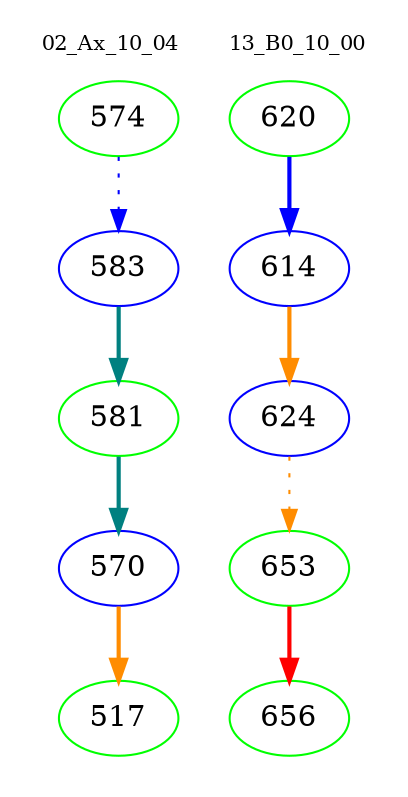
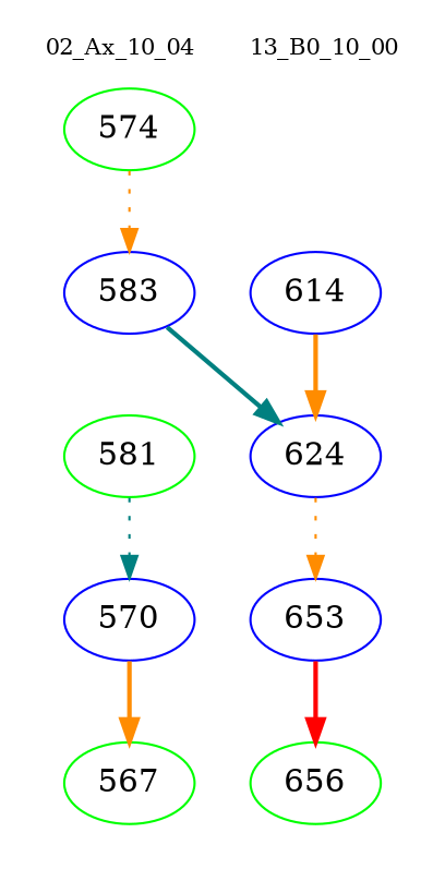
  digraph {
    node [color=green]
    edge [color=darkorange style=bold]
    n1 [label=574]
    n2 [color=blue label=583]
    n3 [label=581]
    n4 [color=blue label=570]
-   n5 [label=517]
-   n6 [label=620]
+   n5 [label=567]
    n7 [color=blue label=614]
    n8 [color=blue label=624]
-   n9 [label=653]
+   n9 [color=blue label=653]
    n10 [label=656]
    subgraph cluster_1 {
      color=white
      fontsize=10
      label="02_Ax_10_04"
      n1
      n2
      n3
      n4
      n5
    }
    subgraph cluster_2 {
      color=white
      fontsize=10
      label="13_B0_10_00"
-     n6
      n7
      n8
      n9
      n10
    }
-   n1 -> n2 [color=blue style=dotted]
-   n2 -> n3 [color=teal]
-   n3 -> n4 [color=teal]
+   n1 -> n2 [style=dotted]
+   n2 -> n8 [color=teal]
+   n3 -> n4 [color=teal style=dotted]
    n4 -> n5
-   n6 -> n7 [color=blue]
    n7 -> n8
    n8 -> n9 [style=dotted]
    n9 -> n10 [color=red]
  }
